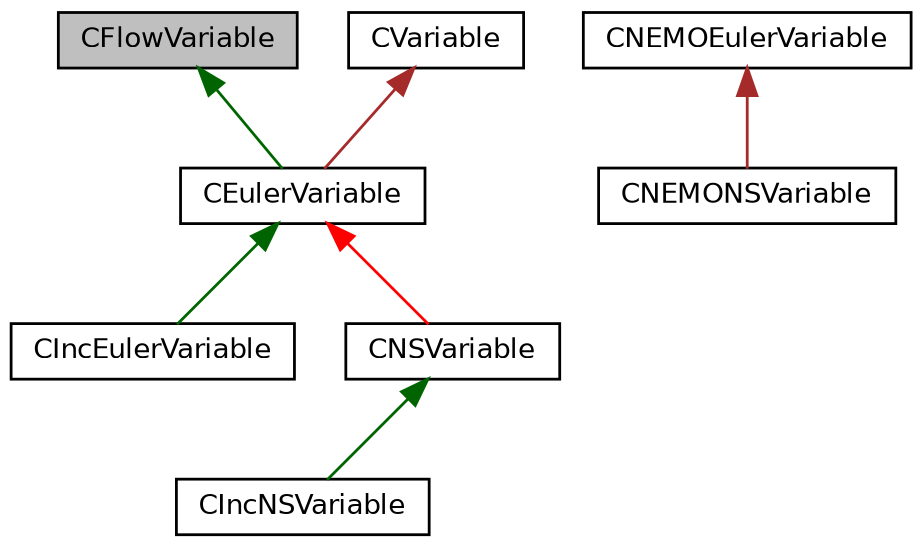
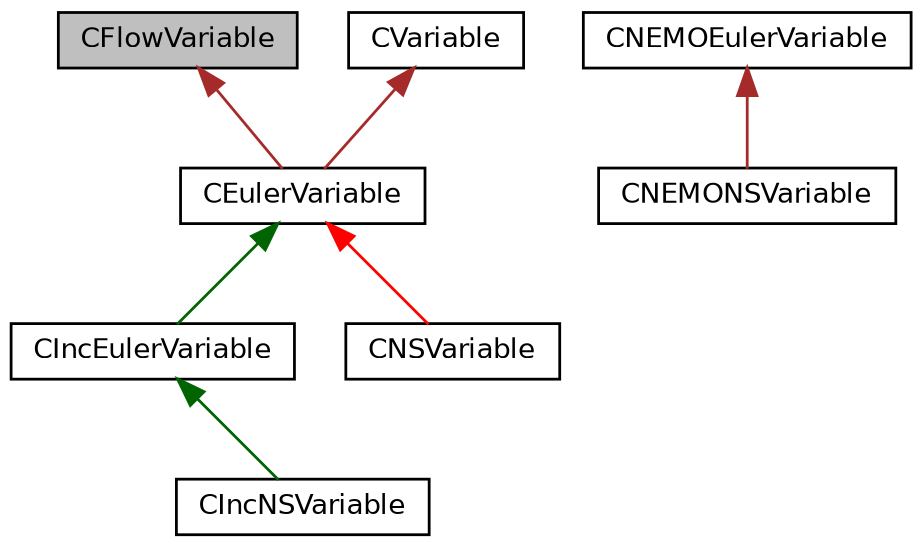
  digraph {
    node [color=black fillcolor=white fontname=Helvetica fontsize=10 shape=record style=filled]
    edge [color=darkgreen dir=back fontname=Helvetica fontsize=10 labelfontname=Helvetica labelfontsize=10 style=solid]
    n1 [fillcolor=grey75 fontcolor=black height=0.2 label=CFlowVariable width=0.4]
    n2 [height=0.2 label=CEulerVariable width=0.4]
    n3 [height=0.2 label=CIncEulerVariable width=0.4]
    n4 [height=0.2 label=CNSVariable width=0.4]
    n5 [height=0.2 label=CIncNSVariable width=0.4]
    n6 [height=0.2 label=CNEMOEulerVariable width=0.4]
    n7 [height=0.2 label=CNEMONSVariable width=0.4]
    n8 [height=0.2 label=CVariable width=0.4]
-   n1 -> n2
+   n1 -> n2 [color=brown]
    n2 -> n3
    n2 -> n4 [color=red]
-   n4 -> n5
+   n3 -> n5
    n6 -> n7 [color=brown]
    n8 -> n2 [color=brown]
  }
